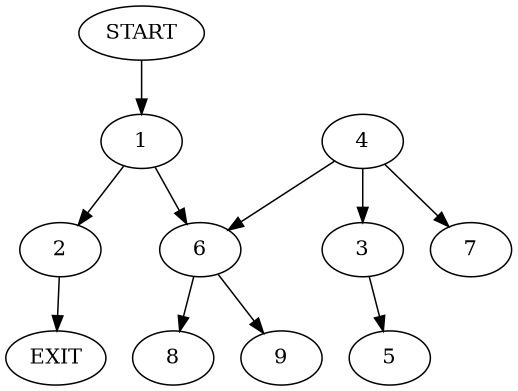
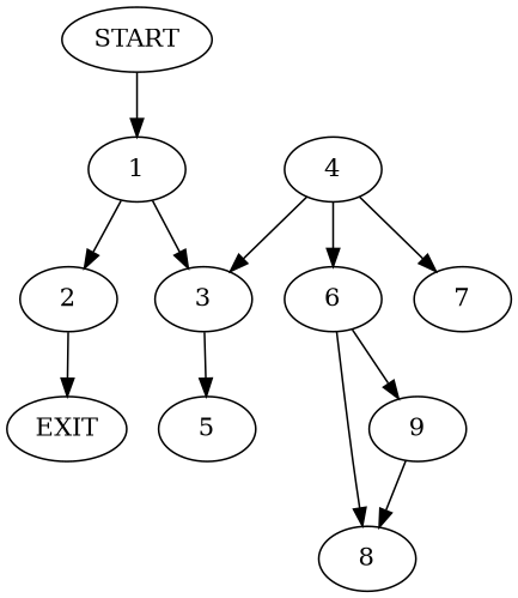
  digraph {
    n1 [label=START]
    1
    2
    3
    n5 [label=EXIT]
    5
    4
    6
    7
    8
    9
    n1 -> 1
    1 -> 2
-   1 -> 6
+   1 -> 3
    2 -> n5
    3 -> 5
    4 -> 3
    4 -> 6
    4 -> 7
    6 -> 8
    6 -> 9
+   9 -> 8
  }
